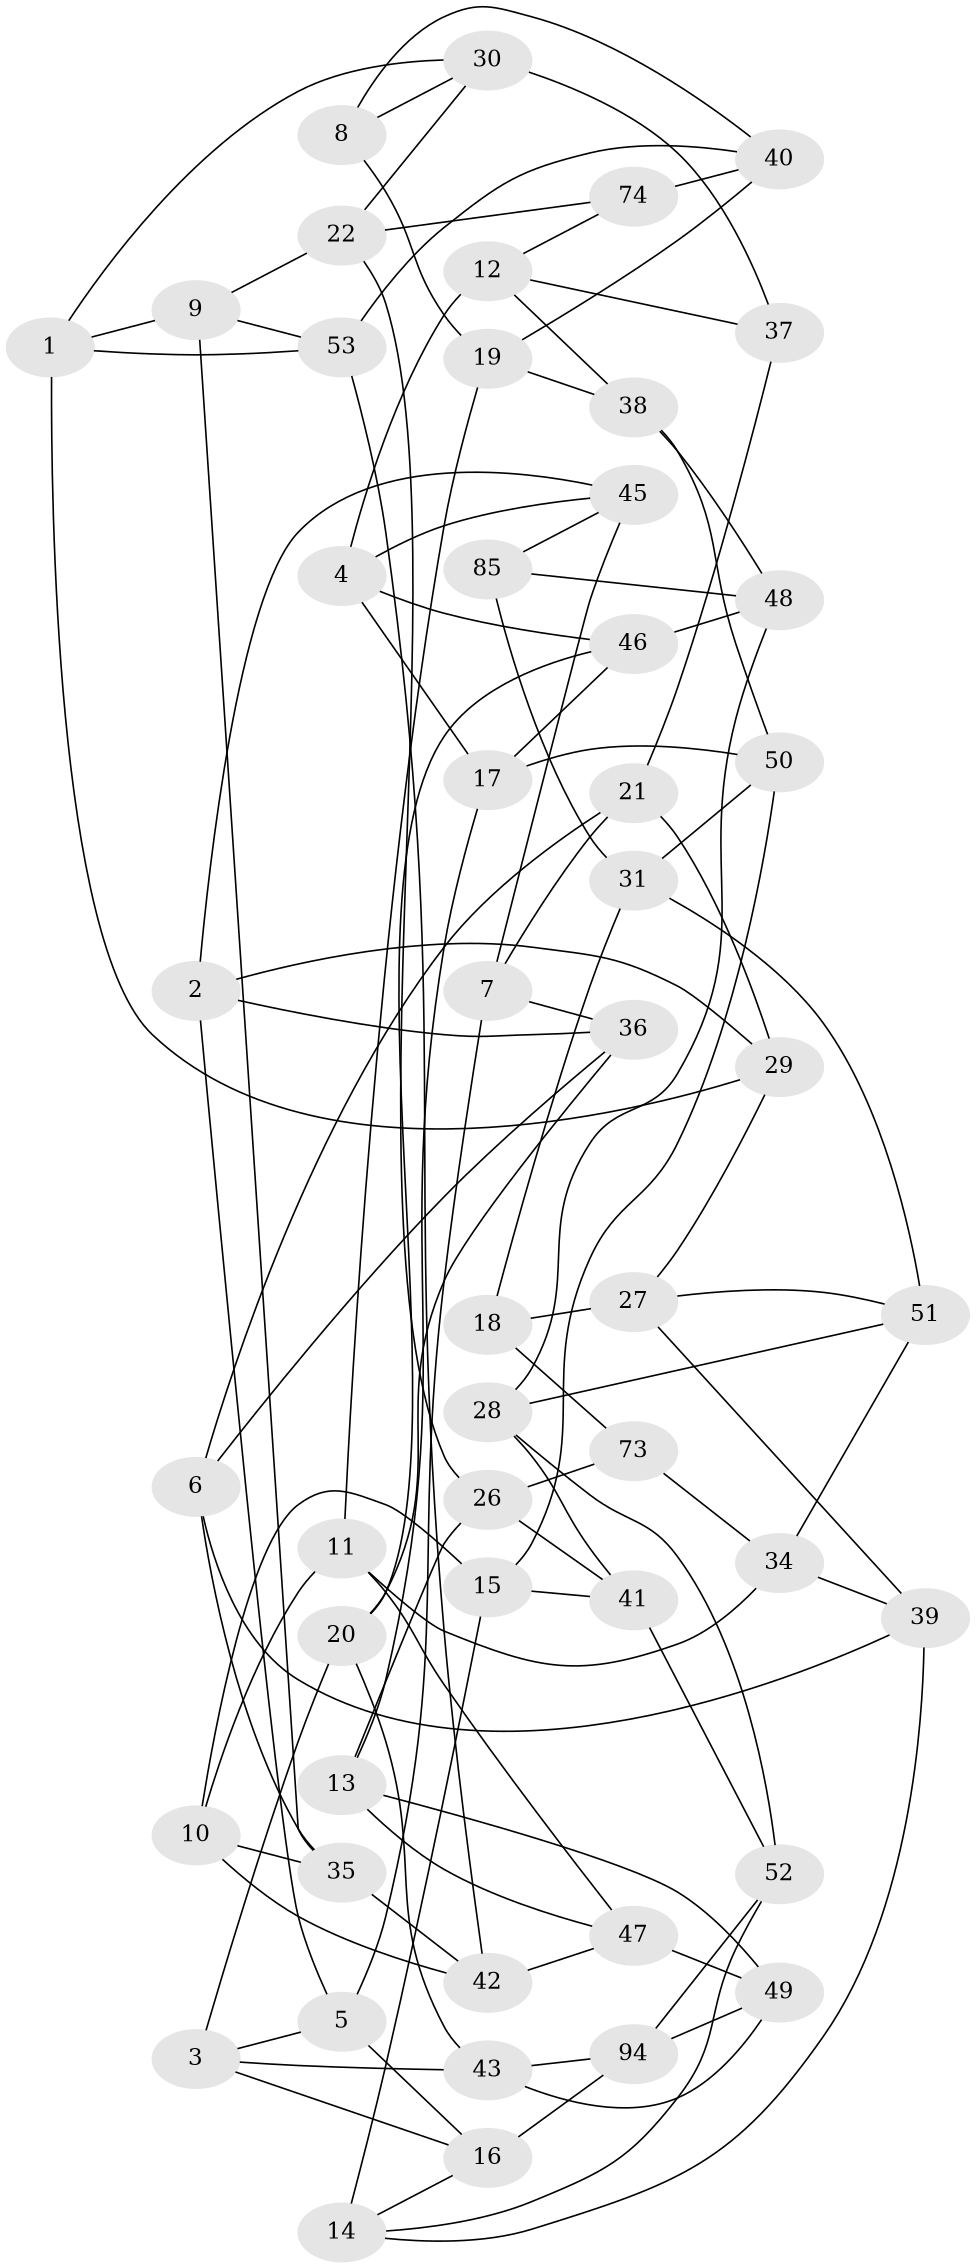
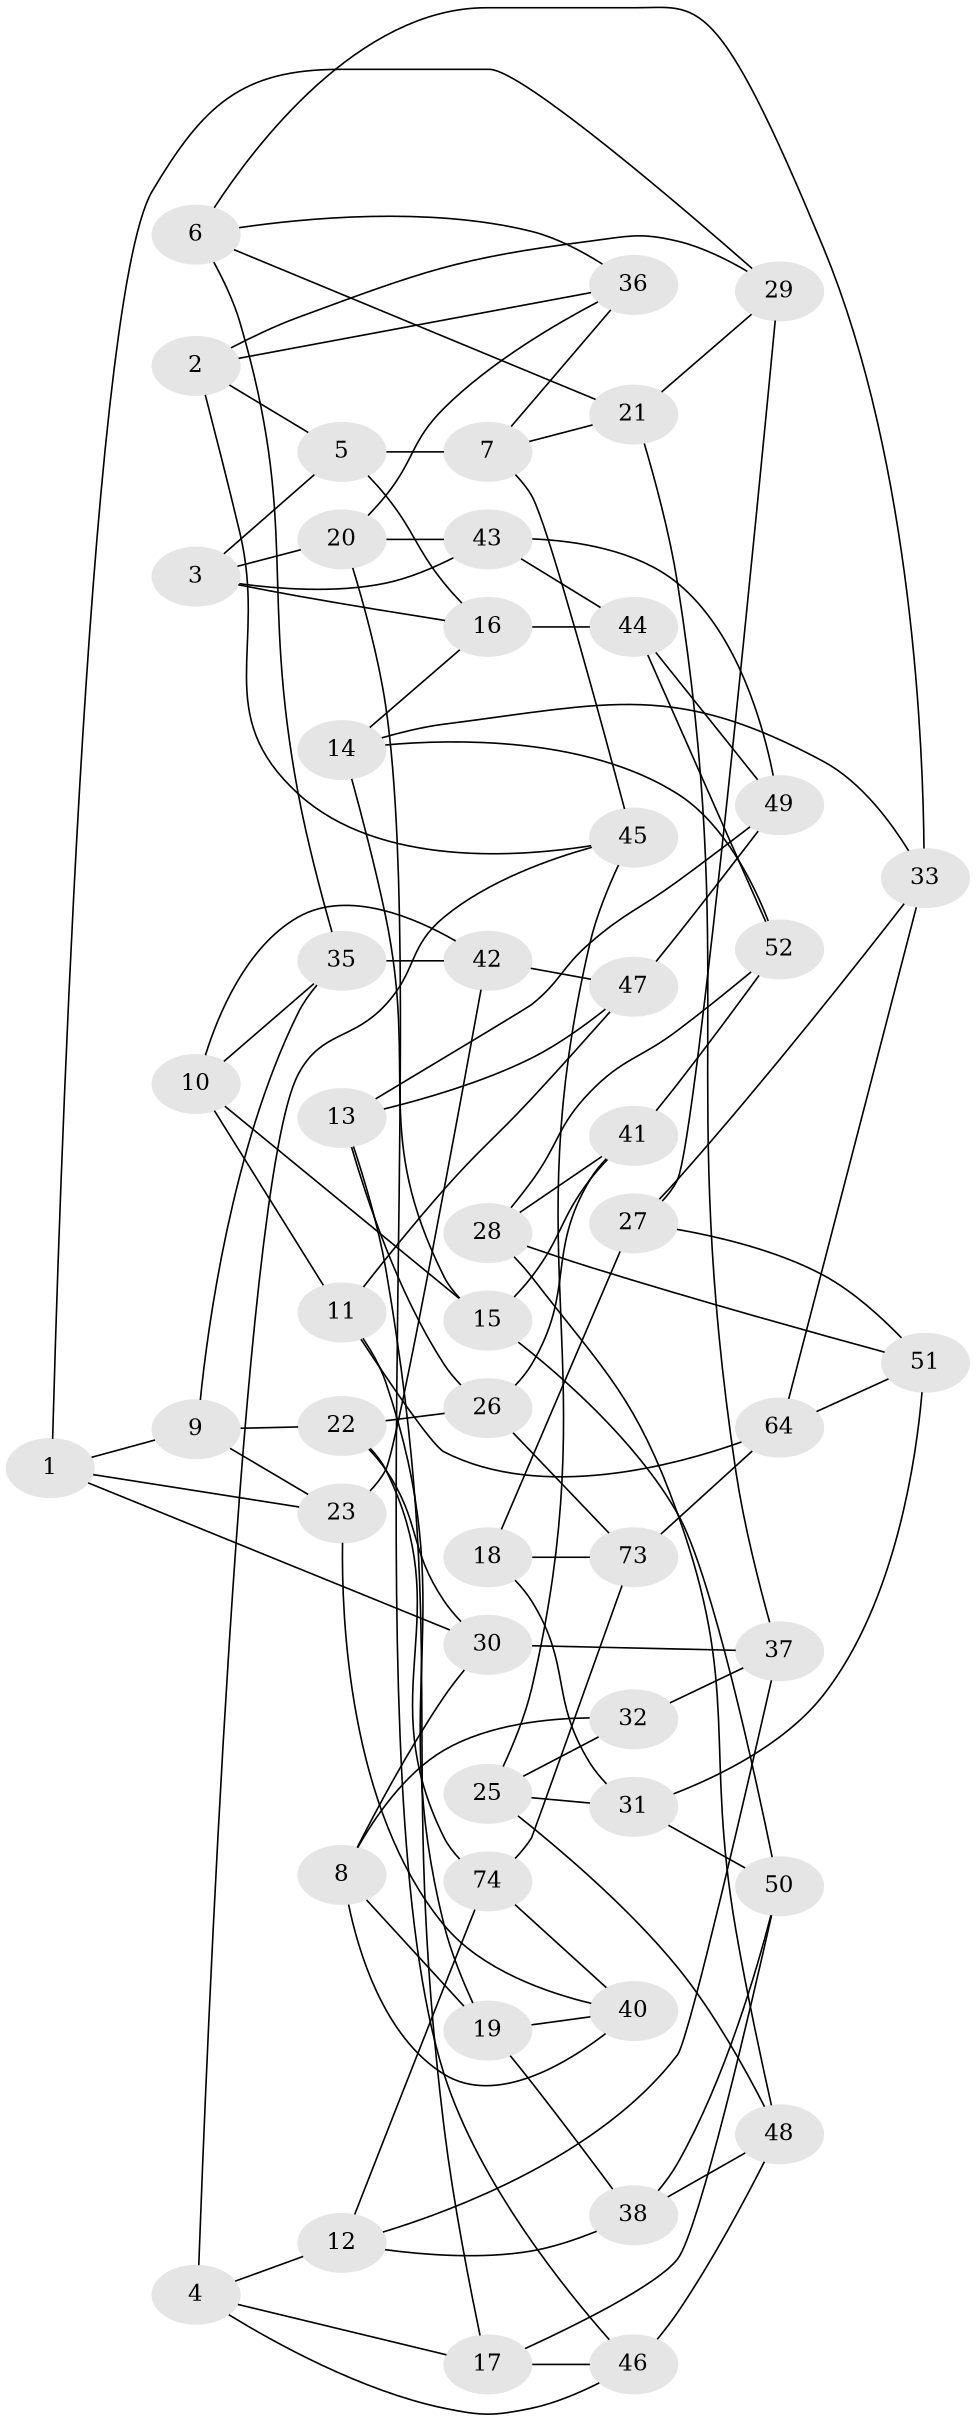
  graph {
    rankdir=LR
    node [color=gray90 style=filled]
    1
    9
-   23 [label=53]
+   23
    29
    30
    35
    22
    40
    42
    37
    2
    5
    36
    45
    16
    7
    3
    20
    43
-   44 [label=94]
+   44
    46
    49
    4
    12
    17
    n26 [label=74]
    38
    50
    48
    21
    6
-   39
+   39 [label=33]
    8
    19
+   32
    26
    10
    11
    15
-   34
+   34 [label=64]
    47
    41
    51
    n44 [label=73]
    13
    14
    52
    18
    27
    31
-   25 [label=85]
+   25
    28
    1 -- 9
    1 -- 23
    1 -- 29
    1 -- 30
    9 -- 23
    9 -- 35
    9 -- 22
    23 -- 40
    23 -- 42
    30 -- 37
    35 -- 42
    22 -- 30
    22 -- n26
    22 -- 26
    42 -- 47
    2 -- 29
    2 -- 5
    2 -- 36
    2 -- 45
    5 -- 16
    5 -- 7
    16 -- 44
    7 -- 36
    7 -- 45
    7 -- 21
    3 -- 5
    3 -- 16
    3 -- 20
    3 -- 43
    20 -- 36
    20 -- 43
    20 -- 46
    43 -- 44
    43 -- 49
    44 -- 49
    44 -- 52
    46 -- 48
    4 -- 45
    4 -- 46
    4 -- 12
    4 -- 17
    12 -- 37
    12 -- n26
    12 -- 38
    17 -- 46
    17 -- 50
    n26 -- 40
+   n26 -- n44
    38 -- 50
    38 -- 48
    21 -- 29
    21 -- 37
    6 -- 35
    6 -- 36
    6 -- 21
    6 -- 39
    8 -- 30
    8 -- 40
    8 -- 19
+   8 -- 32
    19 -- 40
    19 -- 38
+   32 -- 37
    26 -- 41
    26 -- n44
    10 -- 35
    10 -- 42
    10 -- 11
    10 -- 15
    11 -- 19
    11 -- 34
    11 -- 47
    15 -- 50
    15 -- 41
    34 -- 39
    34 -- 51
    47 -- 49
    41 -- 52
    n44 -- 34
    13 -- 49
    13 -- 17
    13 -- 26
    13 -- 47
    14 -- 16
    14 -- 39
    14 -- 15
    14 -- 52
    18 -- n44
    18 -- 27
    18 -- 31
    27 -- 29
    27 -- 39
    27 -- 51
    31 -- 50
    31 -- 51
    25 -- 45
    25 -- 48
+   25 -- 32
    25 -- 31
    28 -- 48
    28 -- 41
    28 -- 51
    28 -- 52
  }
